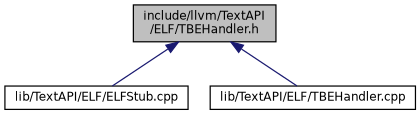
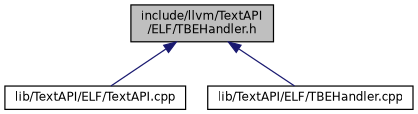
  digraph {
    node [color=black fontname=Helvetica fontsize=10 shape=box]
    edge [color=midnightblue dir=back fontname=Helvetica fontsize=10 labelfontname=Helvetica labelfontsize=10 style=solid]
    n1 [fillcolor=grey75 fontcolor=black height=0.2 label="include/llvm/TextAPI\l/ELF/TBEHandler.h" style=filled width=0.4]
-   n2 [height=0.2 label="lib/TextAPI/ELF/ELFStub.cpp" width=0.4]
+   n2 [height=0.2 label="lib/TextAPI/ELF/TextAPI.cpp" width=0.4]
    n3 [height=0.2 label="lib/TextAPI/ELF/TBEHandler.cpp" width=0.4]
    n1 -> n2
    n1 -> n3
  }
